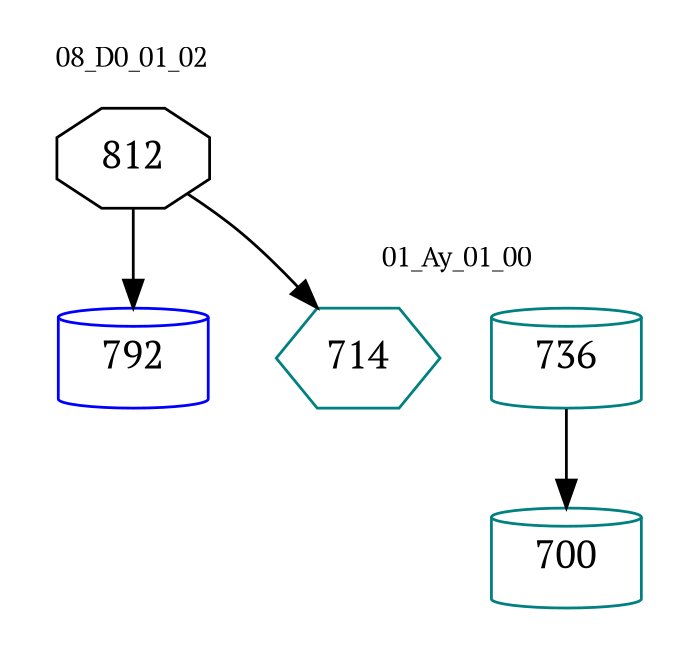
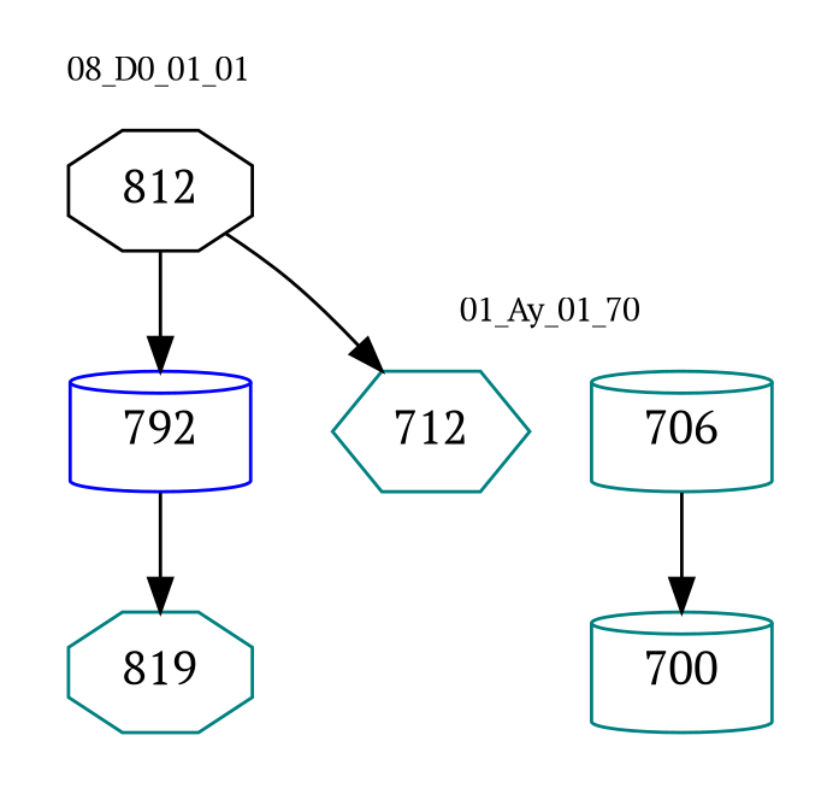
  digraph {
    fontname="PT Serif"
    node [color=teal fontname="PT Serif" shape=cylinder]
    edge [color=black fontname="PT Serif"]
-   n1 [label=736]
+   n1 [label=706]
    n2 [label=700]
-   n3 [label=714 shape=hexagon]
+   n3 [label=712 shape=hexagon]
    n4 [color=black label=812 shape=octagon]
    n5 [color=blue label=792]
+   n6 [label=819 shape=octagon]
    subgraph cluster_1 {
      color=white
      fontsize=10
-     label="01_Ay_01_00"
+     label="01_Ay_01_70"
      n1
      n2
      n3
    }
    subgraph cluster_2 {
      color=white
      fontsize=10
-     label="08_D0_01_02"
+     label="08_D0_01_01"
      n4
      n5
+     n6
    }
    n1 -> n2
    n4 -> n3
    n4 -> n5
+   n5 -> n6
  }
